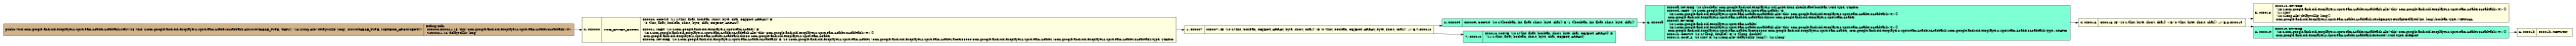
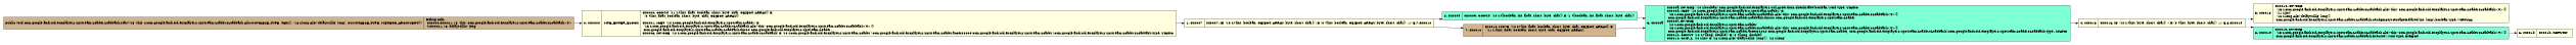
  digraph {
    rankdir=LR
    node [fillcolor=lightyellow shape=record style=filled]
    n1 [label="{0\:\ 0x0000|MTH_ENTER_BLOCK\l|0x0000: CONST  (r1 I:?[int, float, boolean, short, byte, char, OBJECT, ARRAY]) = \l  (0 ?[int, float, boolean, short, byte, char, OBJECT, ARRAY])\l \l0x0001: IGET  (r0 I:com.google.android.exoplayer2.upstream.Loader) = \l  (r5 I:com.google.android.exoplayer2.upstream.Loader$LoadTask A[D('this' com.google.android.exoplayer2.upstream.Loader$LoadTask\<T\>)])\l com.google.android.exoplayer2.upstream.Loader.LoadTask.this$0 com.google.android.exoplayer2.upstream.Loader \l0x0003: INVOKE  (r0 I:com.google.android.exoplayer2.upstream.Loader$LoadTask) = (r0 I:com.google.android.exoplayer2.upstream.Loader) com.google.android.exoplayer2.upstream.Loader.access$000(com.google.android.exoplayer2.upstream.Loader):com.google.android.exoplayer2.upstream.Loader$LoadTask type: STATIC \l}"]
    n2 [label="{1\:\ 0x0007|0x0007: IF  (r0 I:?[int, boolean, OBJECT, ARRAY, byte, short, char]) != (0 ?[int, boolean, OBJECT, ARRAY, byte, short, char])  \-\> B:7:0x001c \l}"]
    n3 [fillcolor=aquamarine label="{2\:\ 0x0009|0x0009: CONST  (r0 I:?[boolean, int, float, short, byte, char]) = (1 ?[boolean, int, float, short, byte, char]) \l}"]
-   n4 [fillcolor=aquamarine label="{7\:\ 0x001c|0x001c: MOVE  (r0 I:?[int, float, boolean, short, byte, char, OBJECT, ARRAY]) = \l  (r1 I:?[int, float, boolean, short, byte, char, OBJECT, ARRAY])\l \l}"]
+   n4 [fillcolor=tan label="{7\:\ 0x001c|0x001c: MOVE  (r0 I:?[int, float, boolean, short, byte, char, OBJECT, ARRAY]) = \l  (r1 I:?[int, float, boolean, short, byte, char, OBJECT, ARRAY])\l \l}"]
    n5 [fillcolor=aquamarine label="{3\:\ 0x000a|0x000a: INVOKE  (r0 I:boolean) com.google.android.exoplayer2.util.Assertions.checkState(boolean):void type: STATIC \l0x000d: IGET  (r0 I:com.google.android.exoplayer2.upstream.Loader) = \l  (r5 I:com.google.android.exoplayer2.upstream.Loader$LoadTask A[D('this' com.google.android.exoplayer2.upstream.Loader$LoadTask\<T\>)])\l com.google.android.exoplayer2.upstream.Loader.LoadTask.this$0 com.google.android.exoplayer2.upstream.Loader \l0x000f: INVOKE  \l  (r0 I:com.google.android.exoplayer2.upstream.Loader)\l  (r5 I:com.google.android.exoplayer2.upstream.Loader$LoadTask A[D('this' com.google.android.exoplayer2.upstream.Loader$LoadTask\<T\>)])\l com.google.android.exoplayer2.upstream.Loader.access$002(com.google.android.exoplayer2.upstream.Loader, com.google.android.exoplayer2.upstream.Loader$LoadTask):com.google.android.exoplayer2.upstream.Loader$LoadTask type: STATIC \l0x0012: CONST  (r2 I:?[long, double]) = (0 ?[long, double]) \l0x0014: CMP_L  (r0 I:int) = (r6 I:long A[D('delayMillis' long)]), (r2 I:long) \l}"]
    n6 [label="{4\:\ 0x0016|0x0016: IF  (r0 I:?[int, byte, short, char]) \<= (0 ?[int, byte, short, char])  \-\> B:8:0x001e \l}"]
    n7 [label="{5\:\ 0x0018|0x0018: INVOKE  \l  (r5 I:com.google.android.exoplayer2.upstream.Loader$LoadTask A[D('this' com.google.android.exoplayer2.upstream.Loader$LoadTask\<T\>)])\l  (r1 I:int)\l  (r6 I:long A[D('delayMillis' long)])\l com.google.android.exoplayer2.upstream.Loader.LoadTask.sendEmptyMessageDelayed(int, long):boolean type: VIRTUAL \l}"]
    n8 [fillcolor=aquamarine label="{8\:\ 0x001e|0x001e: INVOKE  \l  (r5 I:com.google.android.exoplayer2.upstream.Loader$LoadTask A[D('this' com.google.android.exoplayer2.upstream.Loader$LoadTask\<T\>)])\l com.google.android.exoplayer2.upstream.Loader.LoadTask.execute():void type: DIRECT \l}"]
    n9 [label="{6\:\ 0x001b|0x001b: RETURN   \l}"]
    n10 [fillcolor=tan label="{public void com.google.android.exoplayer2.upstream.Loader.LoadTask.start((r5 'this' I:com.google.android.exoplayer2.upstream.Loader$LoadTask A[IMMUTABLE_TYPE, THIS]), (r6 I:long A[D('delayMillis' long), IMMUTABLE_TYPE, METHOD_ARGUMENT]))  | Debug Info:\l  0x0000\-0x0021: r5 'this' com.google.android.exoplayer2.upstream.Loader$LoadTask\<T\>\l  ?\-0x0021: r6 'delayMillis' long\l}"]
    n1 -> n2
    n2 -> n3 [style=solid]
    n2 -> n4
    n3 -> n5
+   n4 -> n5
    n5 -> n6
    n6 -> n7 [style=dashed]
    n6 -> n8 [style=dashed]
    n8 -> n9
    n10 -> n1
  }
